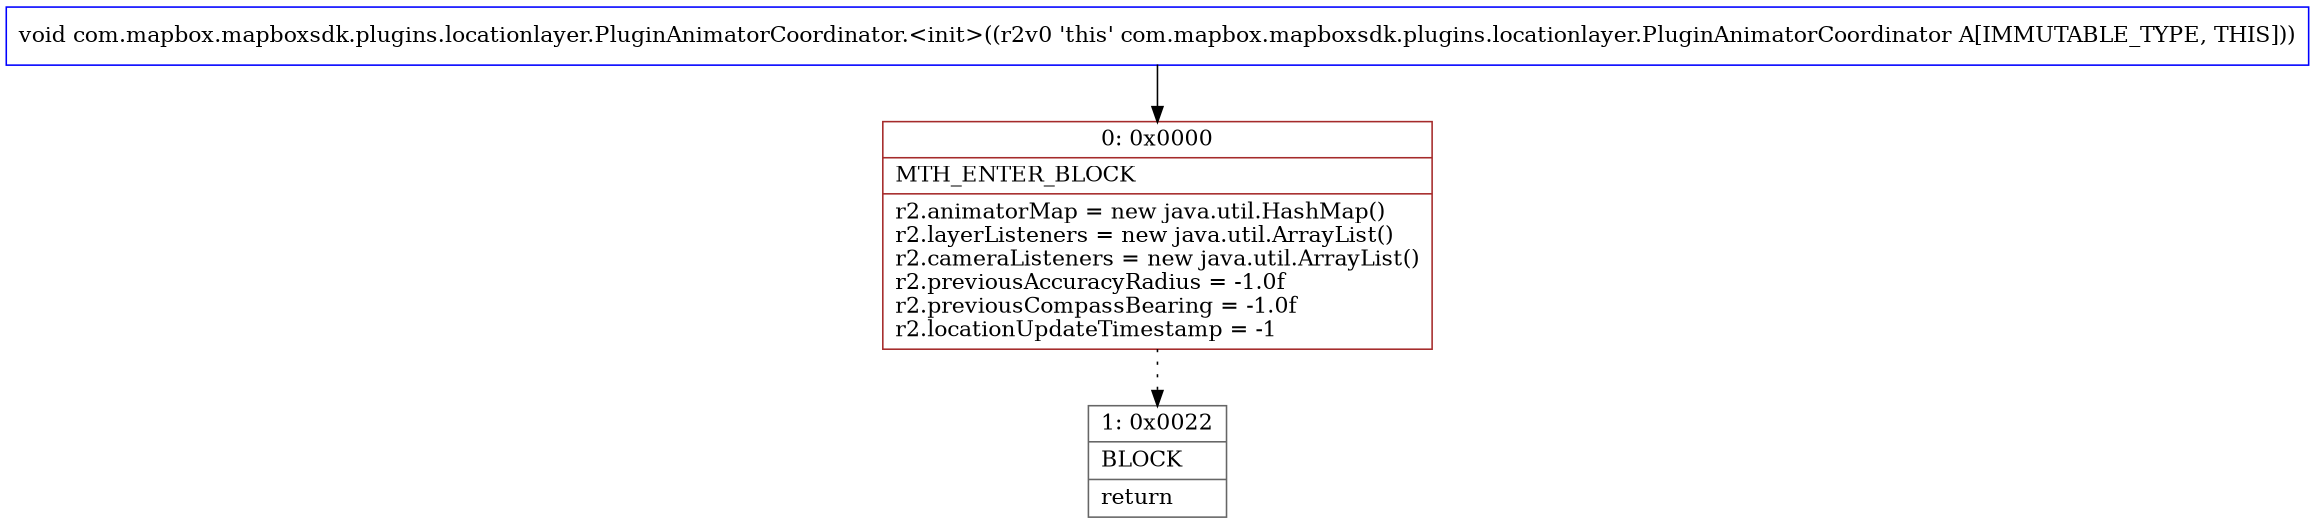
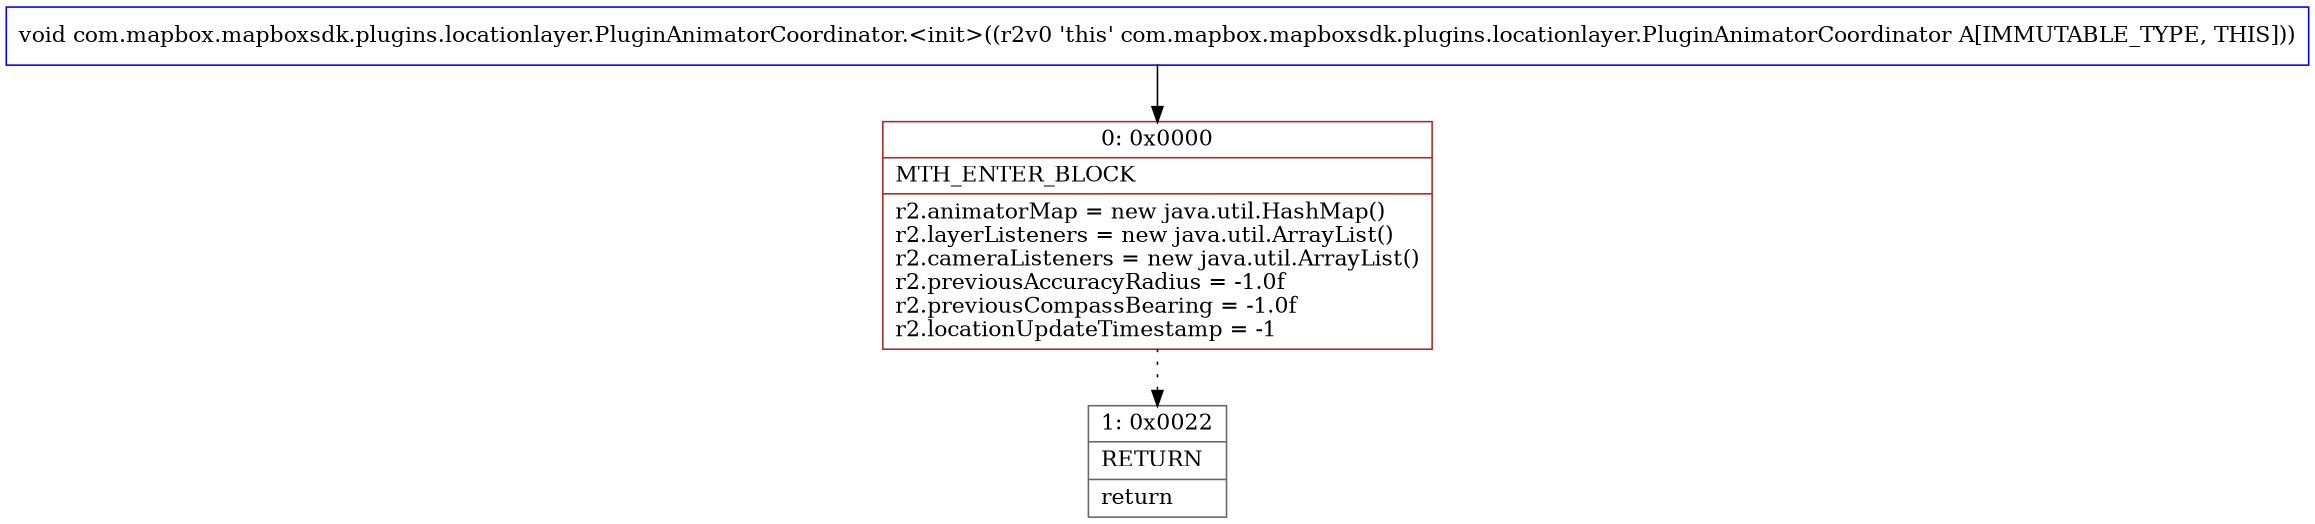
  digraph {
    node [shape=record]
    n1 [label="{0\:\ 0x0000|MTH_ENTER_BLOCK\l|r2.animatorMap = new java.util.HashMap()\lr2.layerListeners = new java.util.ArrayList()\lr2.cameraListeners = new java.util.ArrayList()\lr2.previousAccuracyRadius = \-1.0f\lr2.previousCompassBearing = \-1.0f\lr2.locationUpdateTimestamp = \-1\l}" color=brown]
-   n2 [label="{1\:\ 0x0022|BLOCK\l|return\l}" color=gray40]
+   n2 [label="{1\:\ 0x0022|RETURN\l|return\l}" color=gray40]
    n3 [label="{void com.mapbox.mapboxsdk.plugins.locationlayer.PluginAnimatorCoordinator.\<init\>((r2v0 'this' com.mapbox.mapboxsdk.plugins.locationlayer.PluginAnimatorCoordinator A[IMMUTABLE_TYPE, THIS])) }" color=blue]
    n1 -> n2 [style=dotted]
    n3 -> n1 [style=solid]
  }
